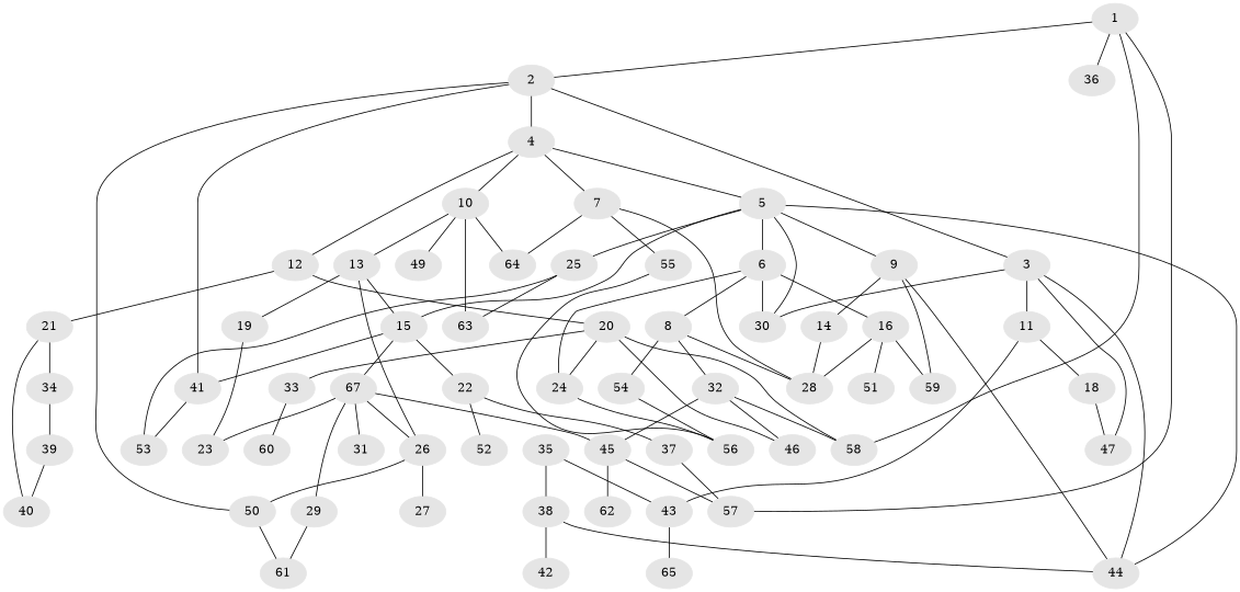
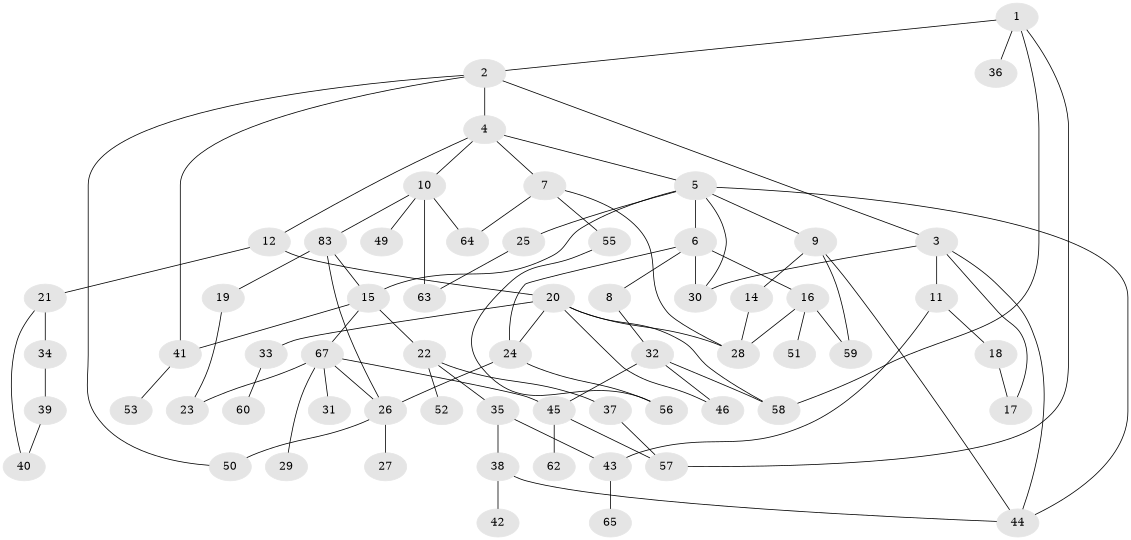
  graph {
    node [color=gray90 style=filled]
    1
    2
    36
    57
    58
    3
    4
    41
    50
    11
    30
    44
-   47
+   47 [label=17]
    5
    7
    10
    12
    53
-   61
    18
    43
    6
    9
    15
    25
    28
    55
    64
-   13
+   13 [label=83]
    49
    63
    20
    21
    8
    16
    24
    14
    59
    n39 [label=67]
    22
    32
-   54
    51
    26
    56
    45
    46
    19
    65
    33
    34
    40
    23
    27
    29
    31
    35
    37
    52
    62
    60
    39
    38
    42
    1 -- 2
    1 -- 36
    1 -- 57
    1 -- 58
    2 -- 3
    2 -- 4
    2 -- 41
    2 -- 50
    3 -- 11
    3 -- 30
    3 -- 44
    3 -- 47
    4 -- 5
    4 -- 7
    4 -- 10
    4 -- 12
    41 -- 53
-   50 -- 61
    11 -- 18
    11 -- 43
    5 -- 30
    5 -- 44
    5 -- 6
    5 -- 9
    5 -- 15
    5 -- 25
    7 -- 28
    7 -- 55
    7 -- 64
    10 -- 64
    10 -- 13
    10 -- 49
    10 -- 63
    12 -- 20
    12 -- 21
    18 -- 47
    43 -- 65
    6 -- 30
    6 -- 8
    6 -- 16
    6 -- 24
    9 -- 44
    9 -- 14
    9 -- 59
    15 -- 41
    15 -- n39
    15 -- 22
-   25 -- 53
    25 -- 63
    55 -- 56
    13 -- 15
    13 -- 26
    13 -- 19
    20 -- 58
-   8 -- 28
+   20 -- 28
    20 -- 24
    20 -- 46
    20 -- 33
    21 -- 34
    21 -- 40
    8 -- 32
-   8 -- 54
    16 -- 28
    16 -- 59
    16 -- 51
+   24 -- 26
    24 -- 56
    14 -- 28
    n39 -- 26
    n39 -- 45
    n39 -- 23
    n39 -- 29
    n39 -- 31
+   22 -- 35
    22 -- 37
    22 -- 52
    32 -- 58
    32 -- 45
    32 -- 46
-   54 -- 56
    26 -- 50
    26 -- 27
    45 -- 57
    45 -- 62
    19 -- 23
    33 -- 60
    34 -- 39
-   29 -- 61
    35 -- 43
    35 -- 38
    37 -- 57
    39 -- 40
    38 -- 44
    38 -- 42
  }
